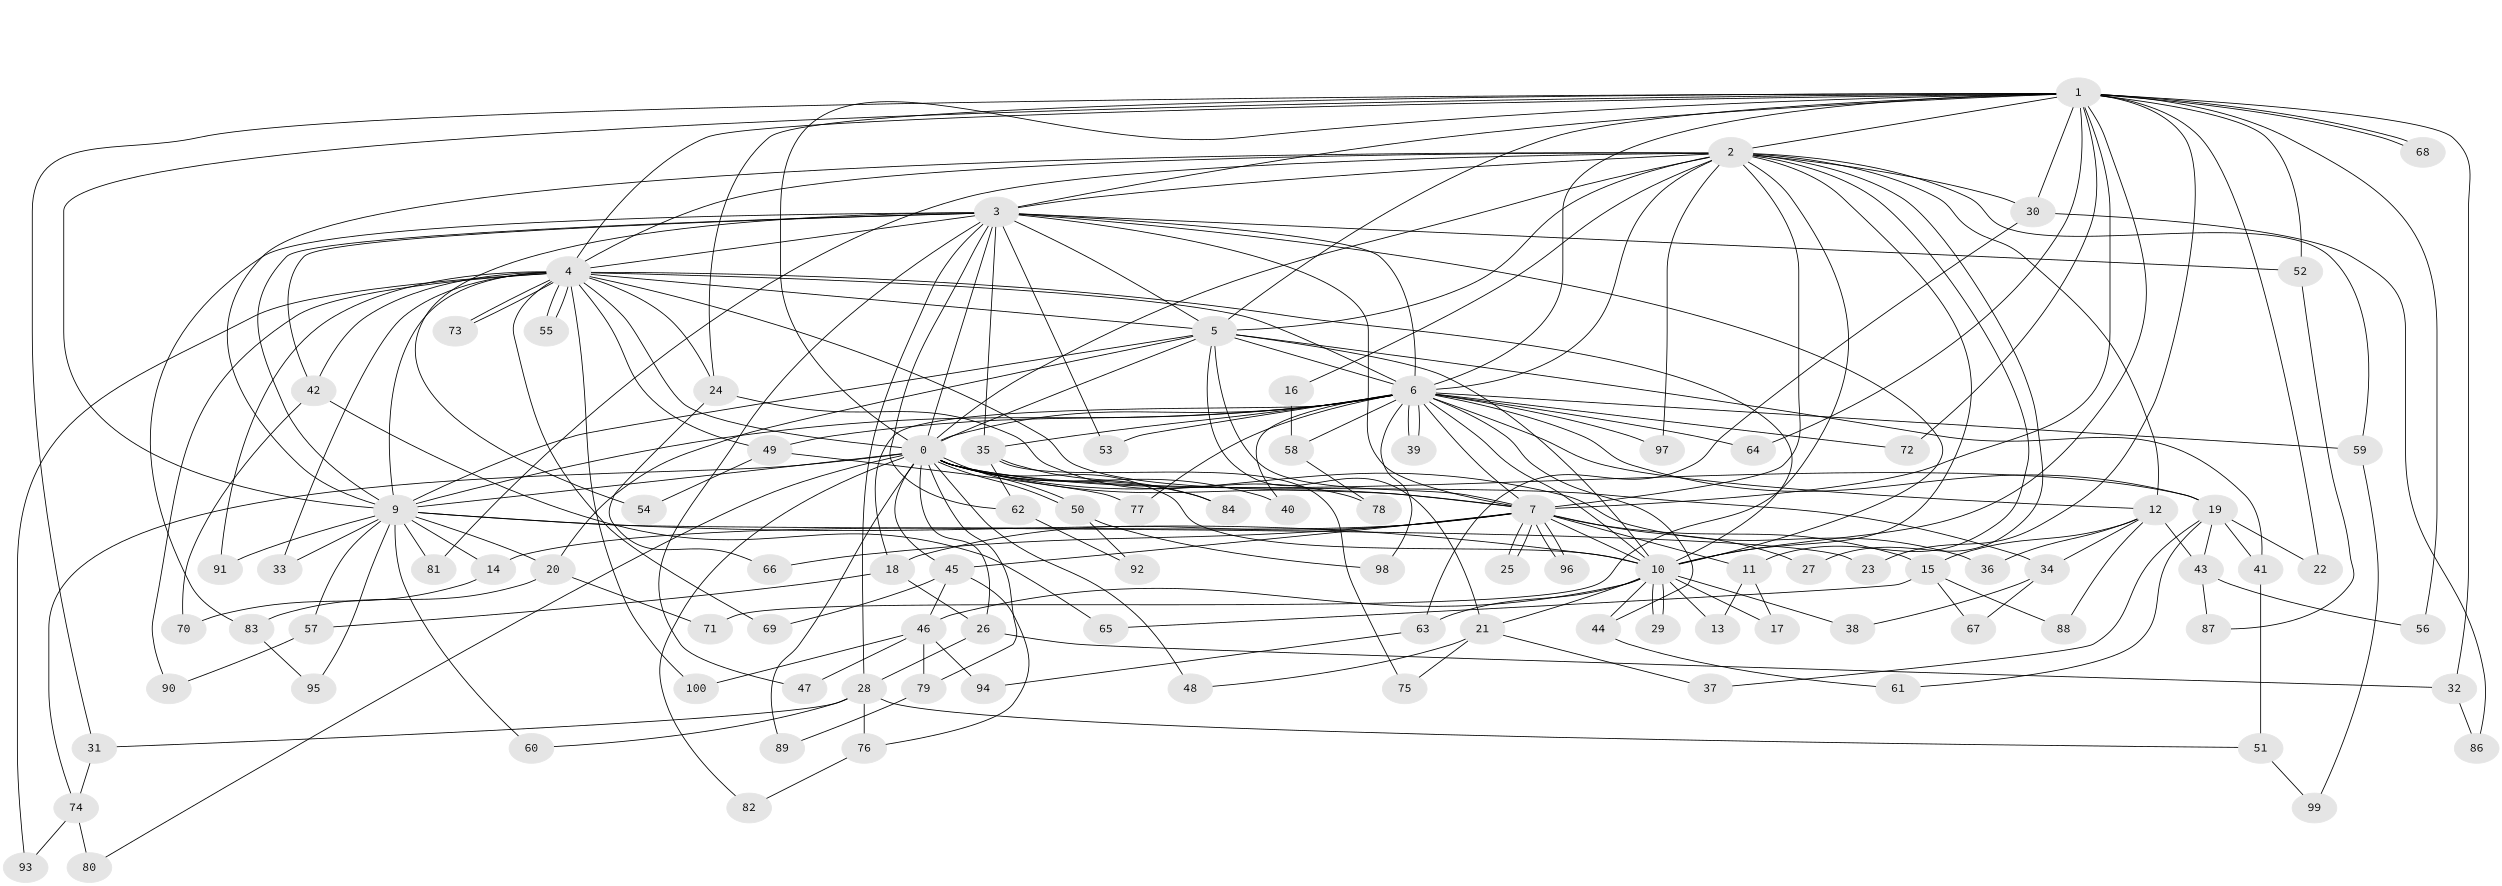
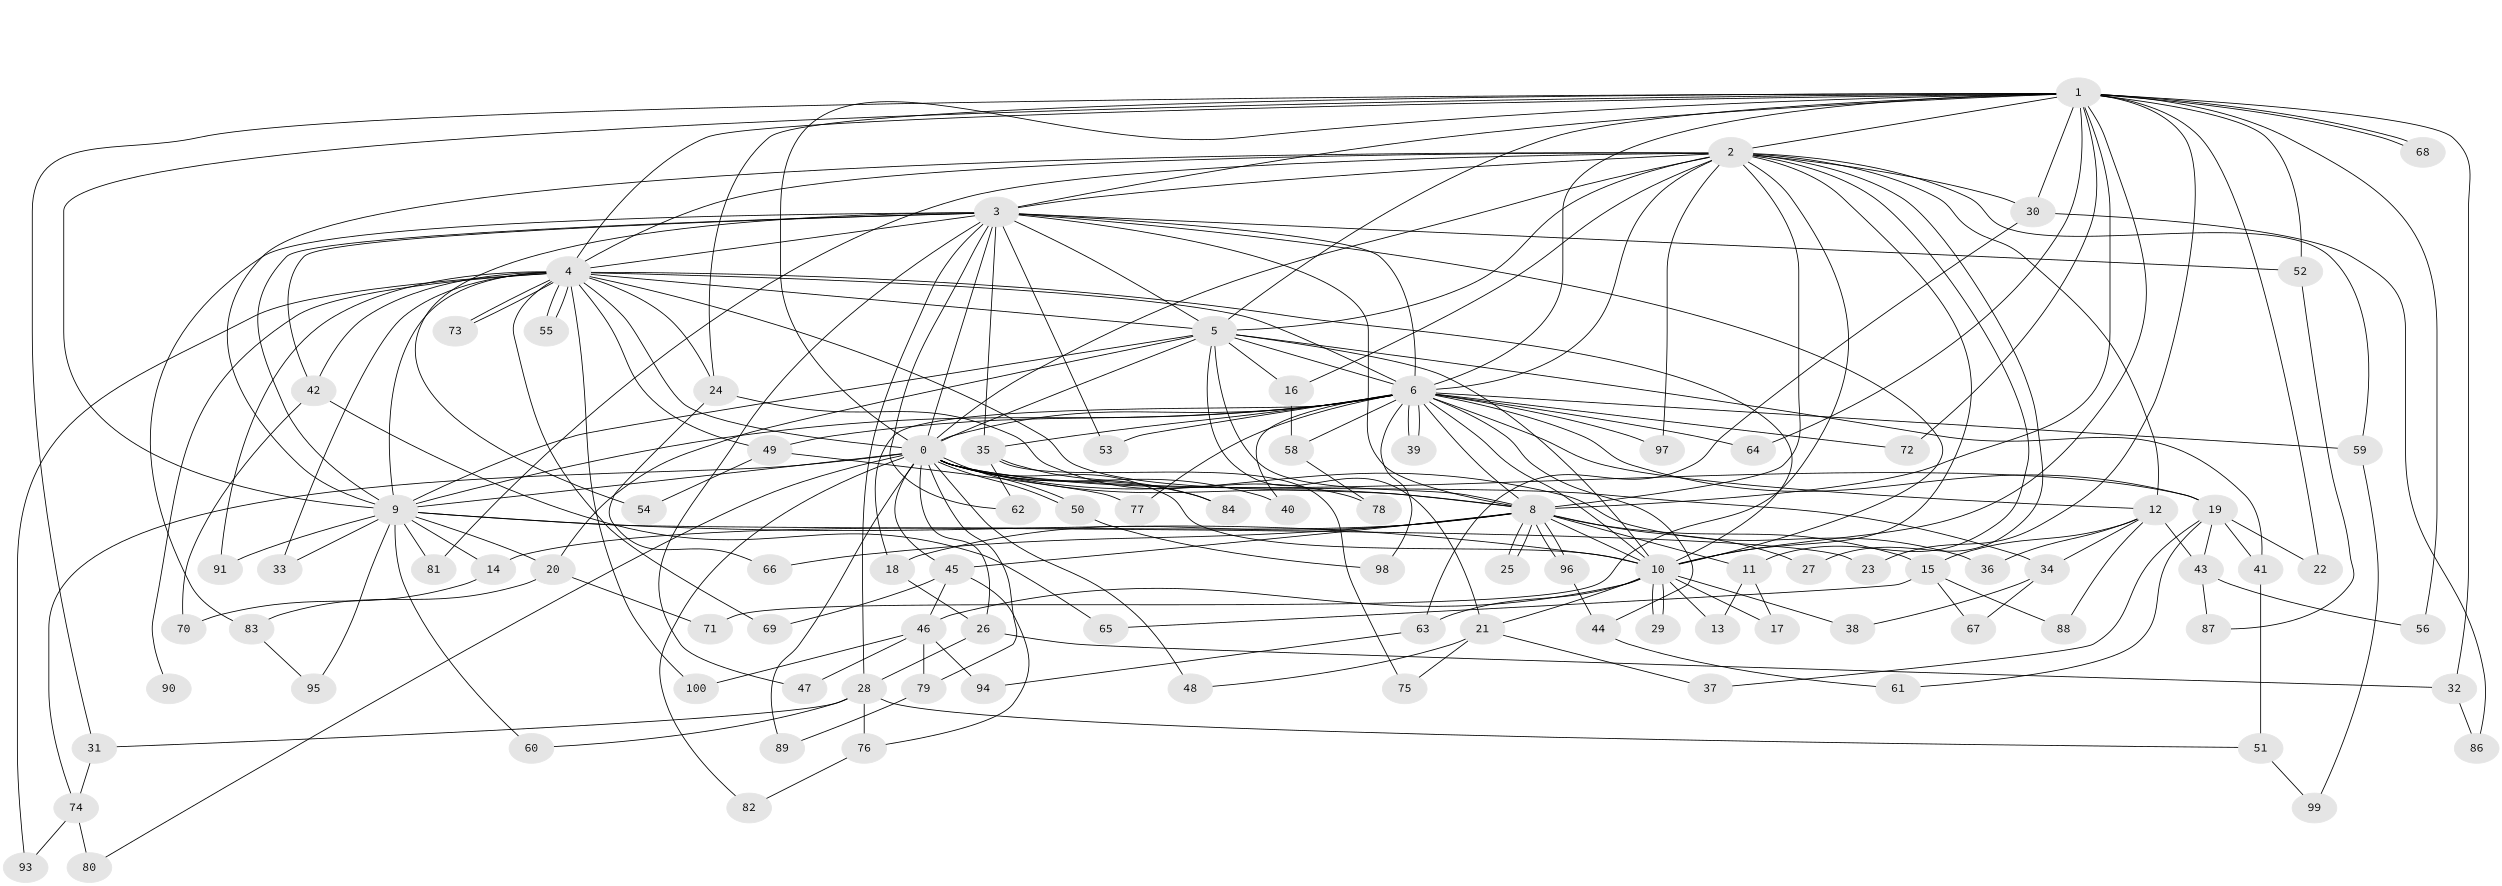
  graph {
    fontname="Source Code Pro"
    node [color=gray90 fontname="Source Code Pro" style=filled]
    edge [fontname="Source Code Pro"]
    1
    2
    3
    4
    5
    6
    n7 [label=0]
-   8 [label=7]
+   8
    9
    10
    22
    23
    24
    30
    31
    32
    52
    56
    64
    68
    72
    11
    12
    16
    27
    59
    71
    81
    97
    28
    35
    42
    47
    53
    54
    62
    83
    33
    49
    55
    69
    73
    90
    91
    93
    100
    20
    21
    41
    18
    19
    39
    40
    44
    58
    77
    98
    26
    34
    36
    45
    48
    50
    74
    79
    80
    82
    84
    89
    14
    15
    25
    66
    96
-   57
    60
    95
    13
    17
    29
    38
    46
    63
    78
    86
    87
    43
    88
    99
    51
    76
    75
    70
    65
-   92
    37
    61
    67
    94
    1 -- 2
    1 -- 3
    1 -- 4
    1 -- 5
    1 -- 6
    1 -- n7
    1 -- 8
    1 -- 9
    1 -- 10
    1 -- 22
    1 -- 23
    1 -- 24
    1 -- 30
    1 -- 31
    1 -- 32
    1 -- 52
    1 -- 56
    1 -- 64
    1 -- 68
    1 -- 68
    1 -- 72
    2 -- 3
    2 -- 4
    2 -- 5
    2 -- 6
    2 -- n7
    2 -- 8
    2 -- 9
    2 -- 10
    2 -- 30
    2 -- 11
    2 -- 12
    2 -- 16
    2 -- 27
    2 -- 59
    2 -- 71
    2 -- 81
    2 -- 97
    3 -- 4
    3 -- 5
    3 -- 6
    3 -- n7
    3 -- 8
    3 -- 9
    3 -- 10
    3 -- 52
    3 -- 28
    3 -- 35
    3 -- 42
    3 -- 47
    3 -- 53
    3 -- 54
    3 -- 62
    3 -- 83
    4 -- 5
    4 -- 6
    4 -- n7
    4 -- 8
    4 -- 9
    4 -- 10
    4 -- 24
    4 -- 42
    4 -- 33
    4 -- 49
    4 -- 55
    4 -- 55
    4 -- 69
    4 -- 73
    4 -- 73
    4 -- 90
    4 -- 91
    4 -- 93
    4 -- 100
    5 -- 6
    5 -- n7
    5 -- 8
    5 -- 9
    5 -- 10
+   5 -- 16
    5 -- 20
    5 -- 21
    5 -- 41
    6 -- n7
    6 -- 8
    6 -- 9
    6 -- 10
    6 -- 64
    6 -- 72
    6 -- 12
    6 -- 59
    6 -- 97
    6 -- 35
    6 -- 53
    6 -- 49
    6 -- 18
    6 -- 19
    6 -- 39
    6 -- 39
    6 -- 40
    6 -- 44
    6 -- 58
    6 -- 77
    6 -- 98
    n7 -- 8
    n7 -- 9
    n7 -- 10
    n7 -- 19
    n7 -- 40
    n7 -- 26
    n7 -- 34
    n7 -- 36
    n7 -- 45
    n7 -- 48
    n7 -- 50
    n7 -- 50
    n7 -- 74
    n7 -- 79
    n7 -- 80
    n7 -- 82
    n7 -- 84
    n7 -- 89
    8 -- 10
    8 -- 11
    8 -- 27
    8 -- 18
    8 -- 45
    8 -- 14
    8 -- 15
    8 -- 25
    8 -- 25
    8 -- 66
    8 -- 96
    8 -- 96
    9 -- 10
    9 -- 23
    9 -- 81
    9 -- 33
    9 -- 91
    9 -- 20
    9 -- 14
-   9 -- 57
    9 -- 60
    9 -- 95
    10 -- 21
-   10 -- 44
+   96 -- 44
    10 -- 13
    10 -- 17
    10 -- 29
    10 -- 29
    10 -- 38
    10 -- 46
    10 -- 63
    24 -- 66
    24 -- 78
    30 -- 63
    30 -- 86
    31 -- 74
    32 -- 86
    52 -- 87
    11 -- 13
    11 -- 17
    12 -- 34
    12 -- 36
    12 -- 15
    12 -- 43
    12 -- 88
    16 -- 58
    59 -- 99
    28 -- 31
    28 -- 60
    28 -- 51
    28 -- 76
    35 -- 62
    35 -- 84
    35 -- 75
    42 -- 70
    42 -- 65
-   62 -- 92
    83 -- 95
    49 -- 54
    49 -- 77
    20 -- 71
    20 -- 83
    21 -- 48
    21 -- 75
    21 -- 37
    41 -- 51
    18 -- 26
-   18 -- 57
    19 -- 22
    19 -- 41
    19 -- 43
    19 -- 37
    19 -- 61
    44 -- 61
    58 -- 78
    26 -- 32
    26 -- 28
    34 -- 38
    34 -- 67
    45 -- 69
    45 -- 46
    45 -- 76
    50 -- 98
-   50 -- 92
    74 -- 93
    74 -- 80
    79 -- 89
    14 -- 70
    15 -- 88
    15 -- 65
    15 -- 67
-   57 -- 90
    46 -- 47
    46 -- 100
    46 -- 79
    46 -- 94
    63 -- 94
    43 -- 56
    43 -- 87
    51 -- 99
    76 -- 82
  }
